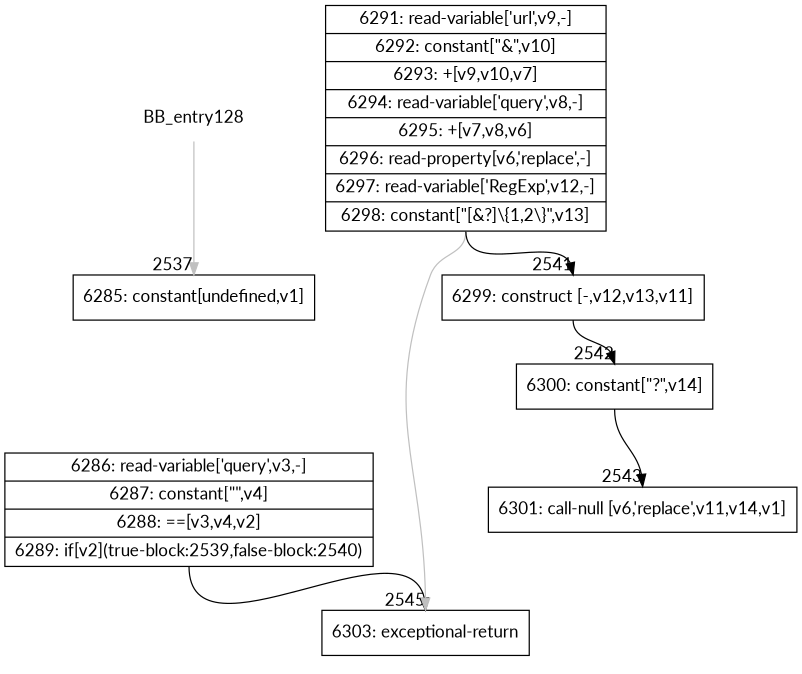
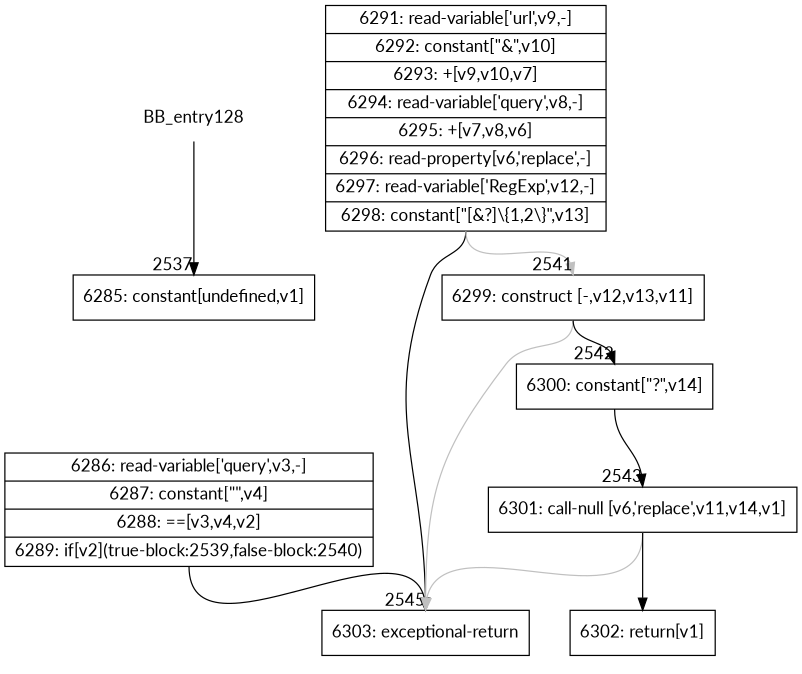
  digraph {
    fontname=Lato
    rankdir=TD
    node [fontname=Lato shape=record]
    edge [fontname=Lato headport=n tailport=s]
    n1 [label=BB_entry128 shape=none]
    n2 [label="{6285: constant[undefined,v1]}"]
    n3 [label="{6286: read-variable['query',v3,-]|6287: constant[\"\",v4]|6288: ==[v3,v4,v2]|6289: if[v2](true-block:2539,false-block:2540)}"]
    n4 [label="{6303: exceptional-return}"]
    n5 [label="{6291: read-variable['url',v9,-]|6292: constant[\"&\",v10]|6293: +[v9,v10,v7]|6294: read-variable['query',v8,-]|6295: +[v7,v8,v6]|6296: read-property[v6,'replace',-]|6297: read-variable['RegExp',v12,-]|6298: constant[\"[&?]\\\{1,2\\\}\",v13]}"]
    n6 [label="{6299: construct [-,v12,v13,v11]}"]
+   n7 [label="{6302: return[v1]}"]
    n8 [label="{6300: constant[\"?\",v14]}"]
    n9 [label="{6301: call-null [v6,'replace',v11,v14,v1]}"]
-   n1 -> n2 [headlabel="    2537" color=gray]
+   n1 -> n2 [headlabel="    2537"]
    n3 -> n4 [color=black headlabel="      2545"]
-   n5 -> n4 [color=gray]
-   n5 -> n6 [headlabel="      2541"]
+   n5 -> n4 [color=black]
+   n5 -> n6 [headlabel="      2541" color=gray]
+   n6 -> n4 [color=gray]
    n6 -> n8 [headlabel="      2542"]
    n8 -> n9 [headlabel="      2543"]
+   n9 -> n4 [color=gray]
+   n9 -> n7
  }
